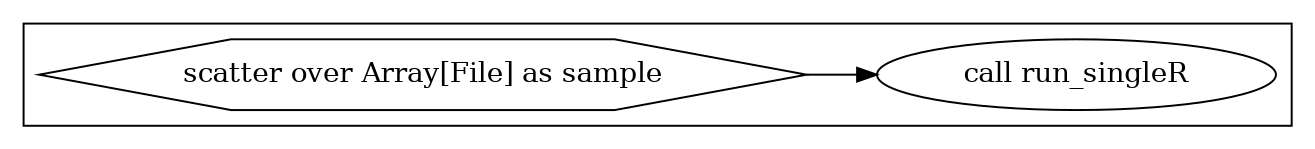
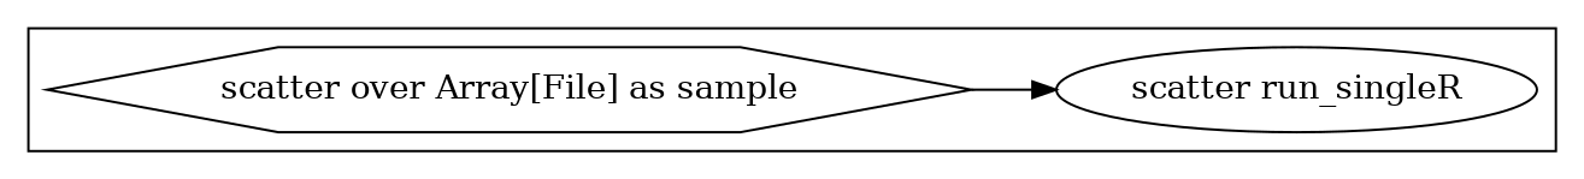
  digraph {
    compound=true
    rankdir=LR
    n1 [label="scatter over Array[File] as sample" shape=hexagon]
-   n2 [label="call run_singleR"]
+   n2 [label="scatter run_singleR"]
    subgraph cluster_1 {
      fillcolor=white
      style="filled,solid"
      n1
      n2
    }
    n1 -> n2
  }
